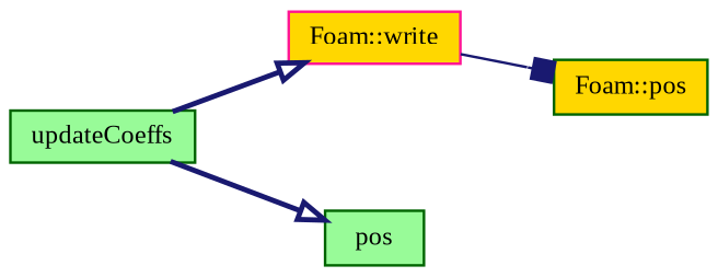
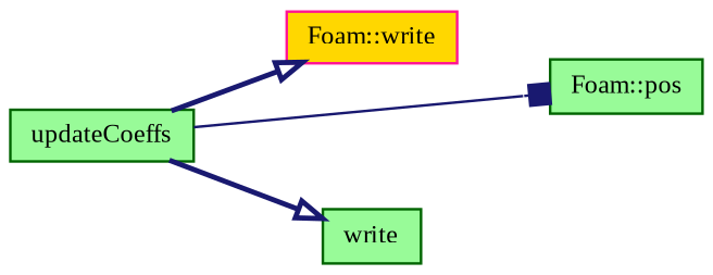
  digraph {
    fontname="Liberation Serif"
    rankdir=LR
    node [color=darkgreen fillcolor=palegreen fontname="Liberation Serif" fontsize=10 shape=record style=filled]
    edge [arrowhead=onormal color=midnightblue fontname="Liberation Serif" fontsize=10 labelfontname=Helvetica labelfontsize=10 style=bold]
    n1 [fontcolor=black height=0.2 label=updateCoeffs width=0.4]
    n2 [color=deeppink fillcolor=gold height=0.2 label="Foam::write" width=0.4]
-   n3 [fillcolor=gold height=0.2 label="Foam::pos" width=0.4]
-   n4 [height=0.2 label=pos width=0.4]
+   n3 [height=0.2 label="Foam::pos" width=0.4]
+   n4 [height=0.2 label=write width=0.4]
    n1 -> n2
-   n2 -> n3 [arrowhead=box style=solid]
+   n1 -> n3 [arrowhead=box style=solid]
    n1 -> n4
  }
